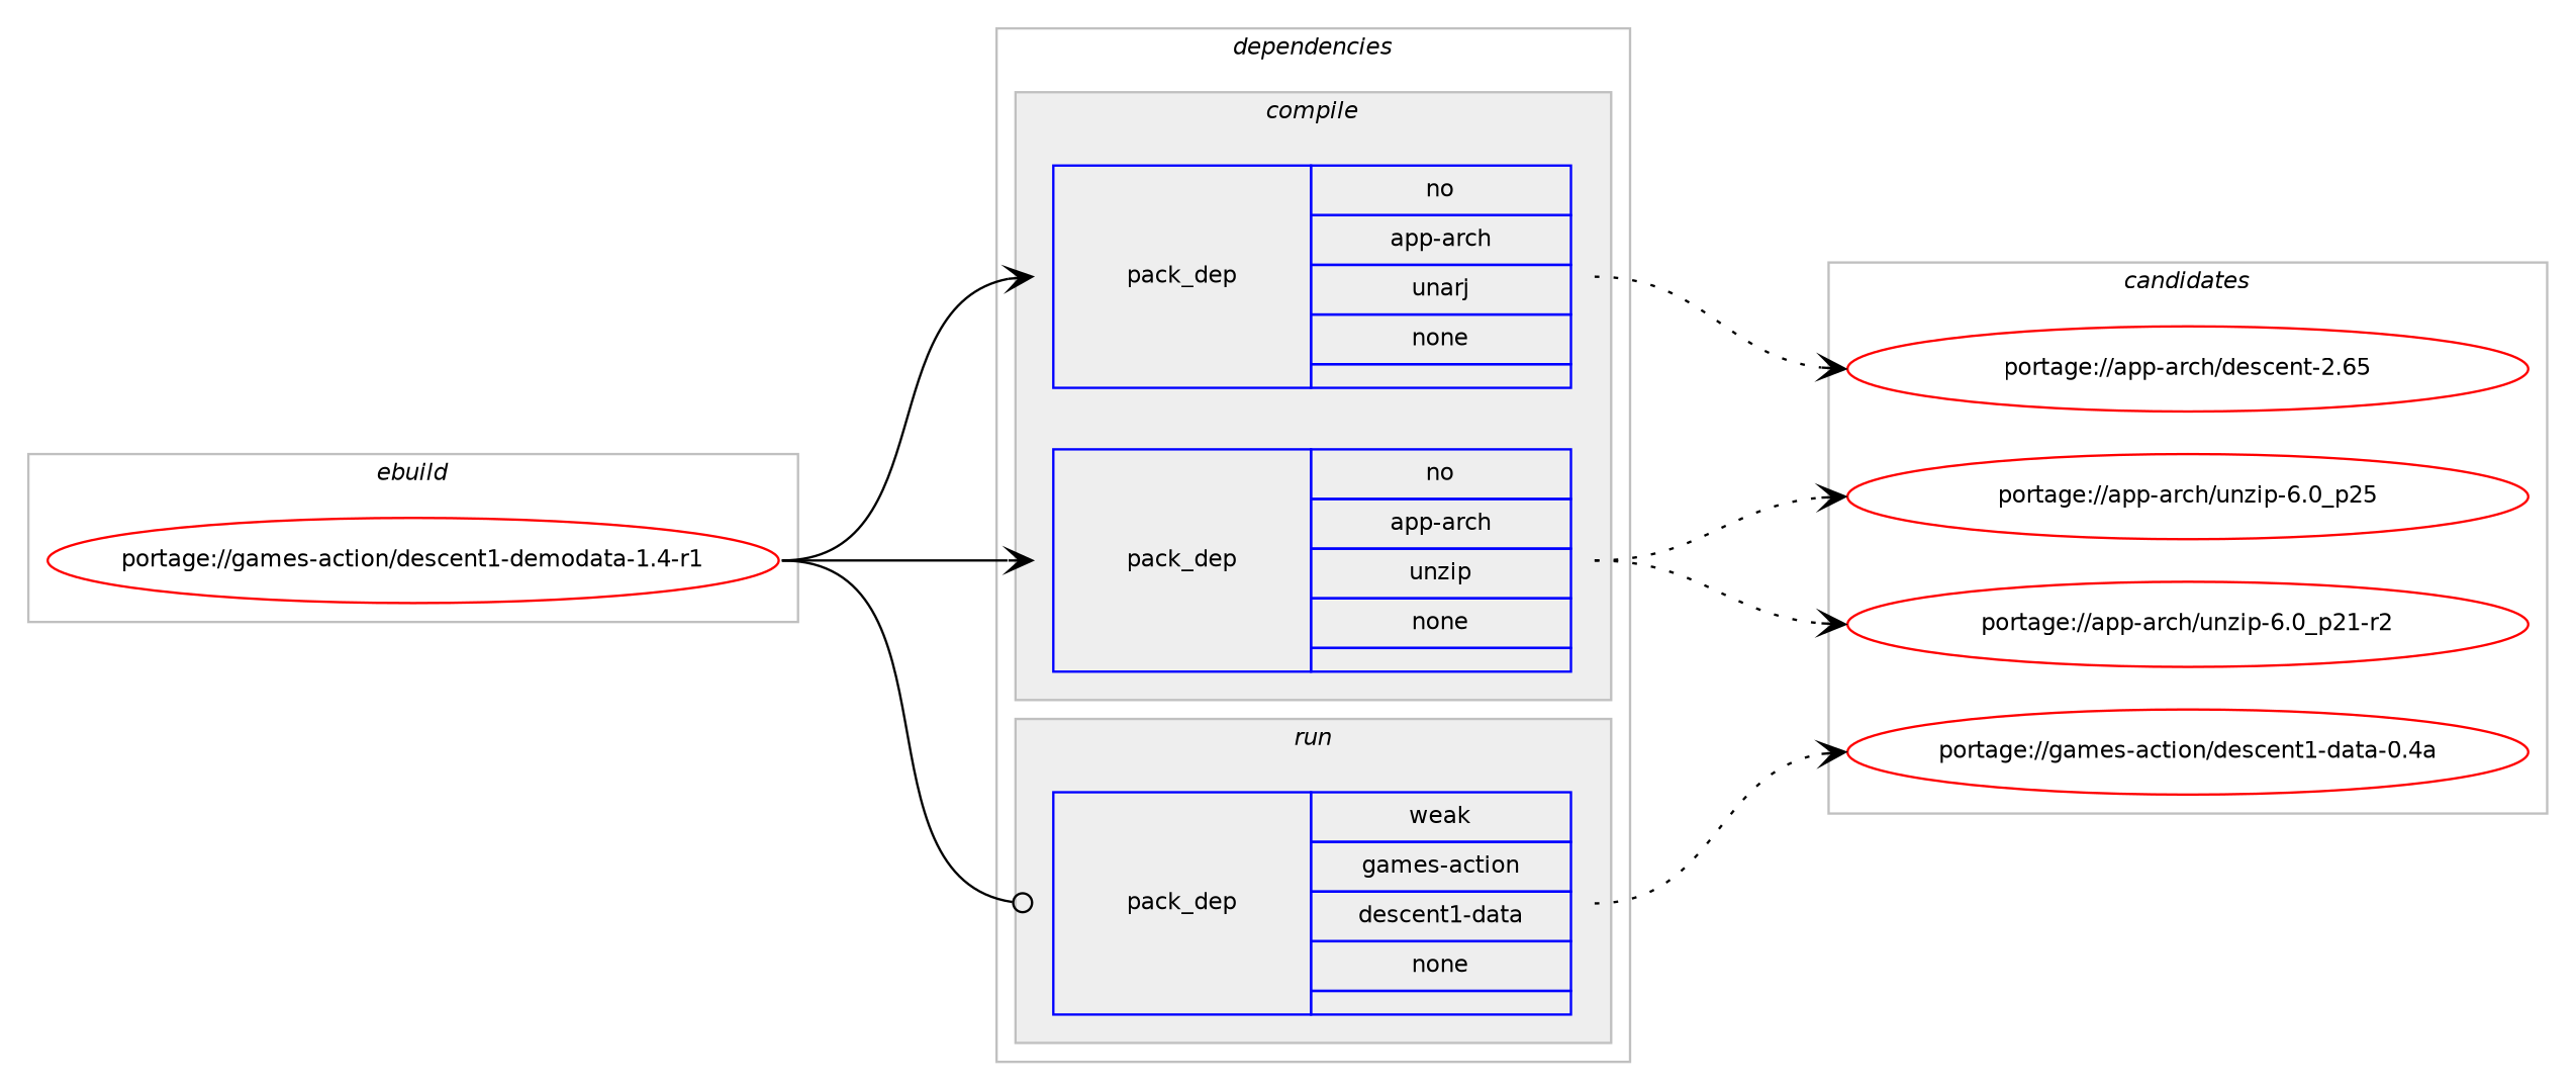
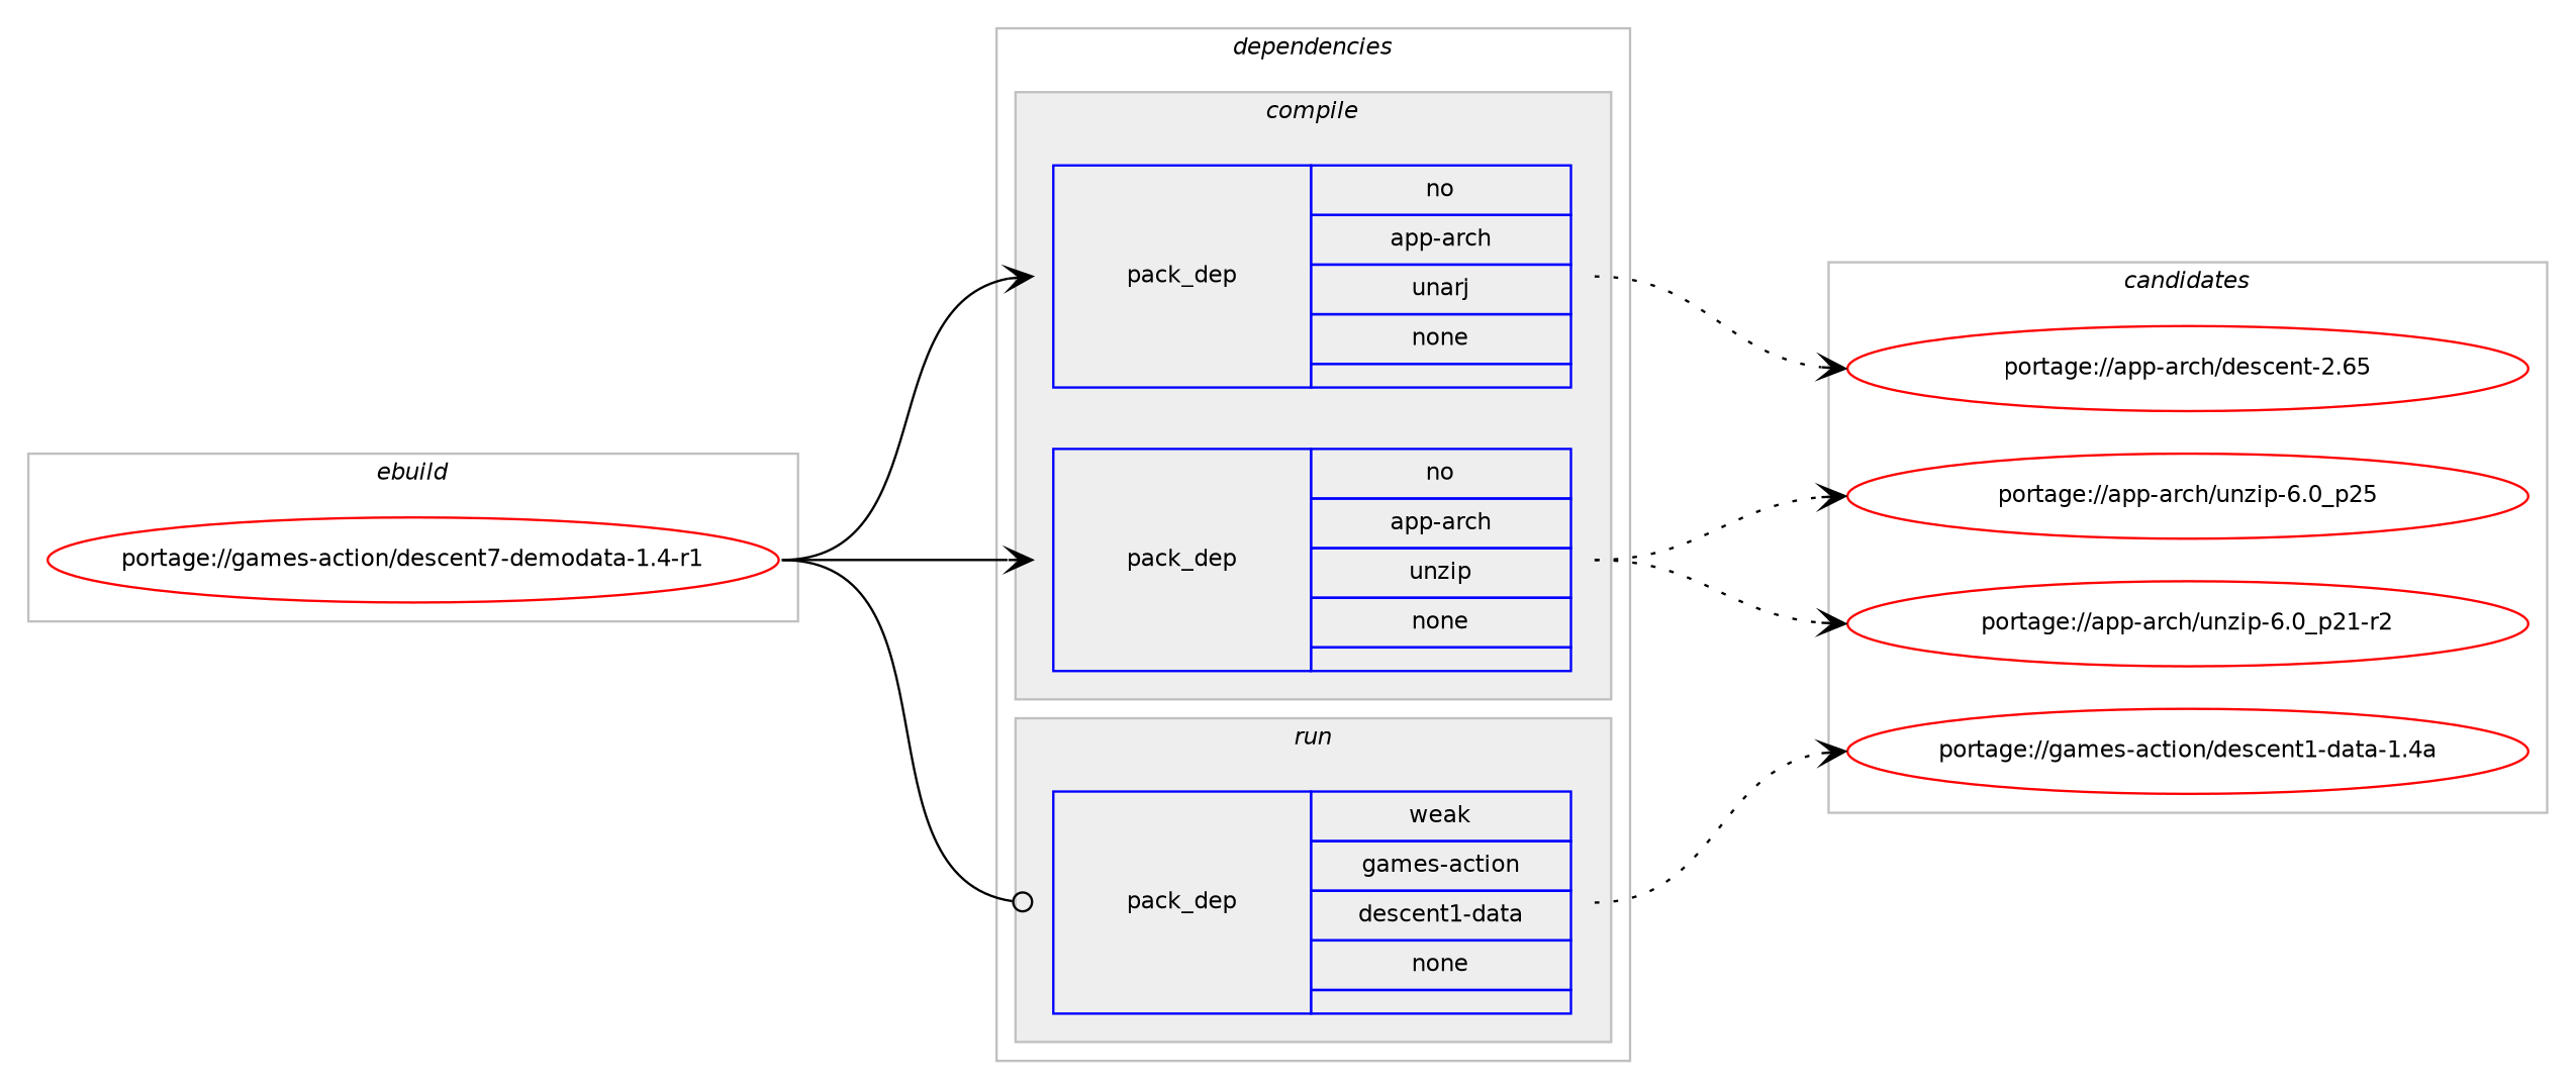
  digraph {
    compound=true
    concentrate=true
    fontname=Helvetica
    fontsize=10
    newrank=true
    rankdir=LR
    ranksep=1.5
    node [color=red fontname=Helvetica fontsize=10]
    edge [arrowhead=vee headport=w style=dotted tailport=e weight=100]
-   n1 [label="portage://games-action/descent1-demodata-1.4-r1" width=4]
+   n1 [label="portage://games-action/descent7-demodata-1.4-r1" width=4]
    n2 [color=blue label=<<TABLE BORDER="0" CELLBORDER="1" CELLSPACING="0" CELLPADDING="4" WIDTH="220"><TR><TD ROWSPAN="6" CELLPADDING="30">pack_dep</TD></TR><TR><TD WIDTH="110">no</TD></TR><TR><TD>app-arch</TD></TR><TR><TD>unarj</TD></TR><TR><TD>none</TD></TR><TR><TD></TD></TR></TABLE>> shape=none]
    n3 [color=blue label=<<TABLE BORDER="0" CELLBORDER="1" CELLSPACING="0" CELLPADDING="4" WIDTH="220"><TR><TD ROWSPAN="6" CELLPADDING="30">pack_dep</TD></TR><TR><TD WIDTH="110">no</TD></TR><TR><TD>app-arch</TD></TR><TR><TD>unzip</TD></TR><TR><TD>none</TD></TR><TR><TD></TD></TR></TABLE>> shape=none]
    n4 [color=blue label=<<TABLE BORDER="0" CELLBORDER="1" CELLSPACING="0" CELLPADDING="4" WIDTH="220"><TR><TD ROWSPAN="6" CELLPADDING="30">pack_dep</TD></TR><TR><TD WIDTH="110">weak</TD></TR><TR><TD>games-action</TD></TR><TR><TD>descent1-data</TD></TR><TR><TD>none</TD></TR><TR><TD></TD></TR></TABLE>> shape=none]
    n5 [label="portage://app-arch/unzip-6.0_p21-r2" width=4]
    n6 [label="portage://app-arch/unzip-6.0_p25" width=4]
    n7 [label="portage://app-arch/descent-2.65" width=4]
-   n8 [label="portage://games-action/descent1-data-0.4a" width=4]
+   n8 [label="portage://games-action/descent1-data-1.4a" width=4]
    subgraph cluster_1 {
      color=gray
      label=<<i>ebuild</i>>
      rank=same
      n1
    }
    subgraph cluster_2 {
      color=gray
      label=<<i>dependencies</i>>
      subgraph cluster_3 {
        color=gray
        fillcolor="#eeeeee"
        label=<<i>compile</i>>
        style=filled
        subgraph sub_4 {
          color=gray
          fillcolor="#eeeeee"
          label=<<i>compile</i>>
          style=filled
          n2
        }
        subgraph sub_5 {
          color=gray
          fillcolor="#eeeeee"
          label=<<i>compile</i>>
          style=filled
          n3
        }
      }
      subgraph cluster_6 {
        color=gray
        fillcolor="#eeeeee"
        label=<<i>compile and run</i>>
        style=filled
      }
      subgraph cluster_7 {
        color=gray
        fillcolor="#eeeeee"
        label=<<i>run</i>>
        style=filled
        subgraph sub_8 {
          color=gray
          fillcolor="#eeeeee"
          label=<<i>run</i>>
          style=filled
          n4
        }
      }
    }
    subgraph cluster_9 {
      color=gray
      label=<<i>candidates</i>>
      rank=same
      subgraph sub_10 {
        color=black
        label=<<i>candidates</i>>
        nodesep=1
        rank=same
        n5
        n6
      }
      subgraph sub_11 {
        color=black
        label=<<i>candidates</i>>
        nodesep=1
        rank=same
        n7
      }
      subgraph sub_12 {
        color=black
        label=<<i>candidates</i>>
        nodesep=1
        rank=same
        n8
      }
    }
    n1 -> n2 [style=solid weight=20]
    n1 -> n3 [style=solid weight=20]
    n1 -> n4 [arrowhead=odot style=solid weight=20]
    n2 -> n7
    n3 -> n5
    n3 -> n6
    n4 -> n8
  }
